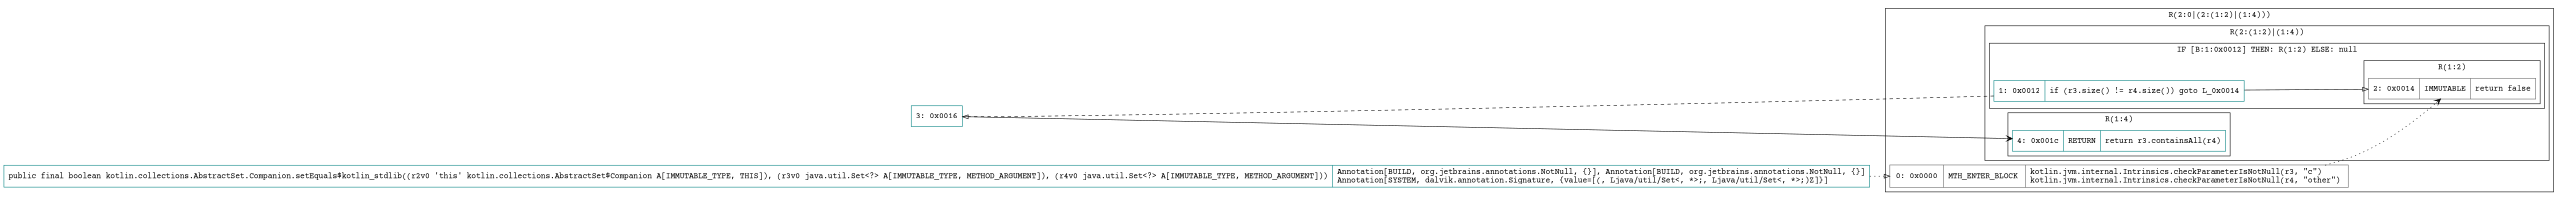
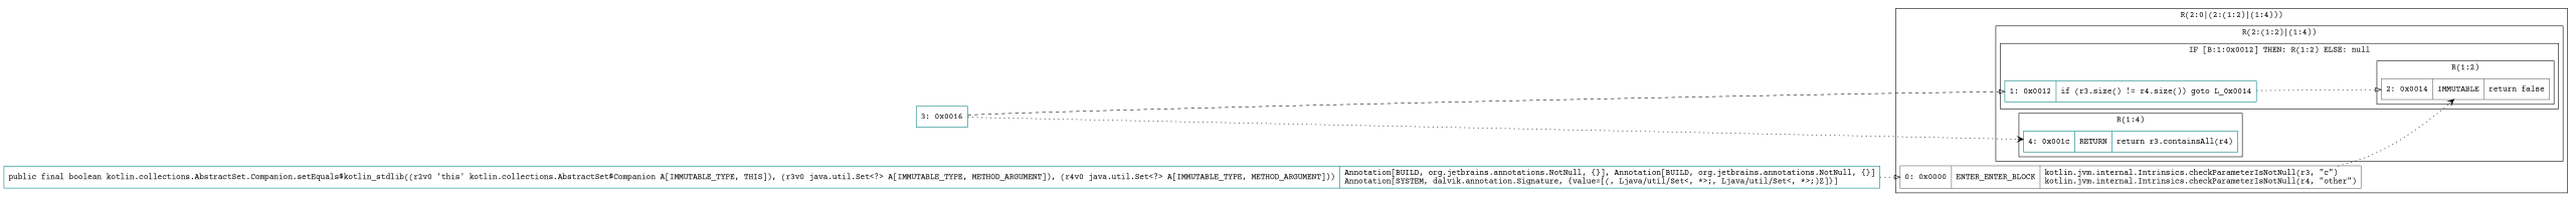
  digraph {
    fontname="Courier Prime"
    rankdir=LR
    node [color=teal fontname="Courier Prime" shape=record]
    edge [arrowhead=onormal fontname="Courier Prime" style=solid]
    n1 [color=gray40 label="{2\:\ 0x0014|IMMUTABLE\l|return false\l}"]
    n2 [label="{1\:\ 0x0012|if (r3.size() != r4.size()) goto L_0x0014\l}"]
    n3 [label="{4\:\ 0x001c|RETURN\l|return r3.containsAll(r4)\l}"]
-   n4 [color=gray40 label="{0\:\ 0x0000|MTH_ENTER_BLOCK\l|kotlin.jvm.internal.Intrinsics.checkParameterIsNotNull(r3, \"c\")\lkotlin.jvm.internal.Intrinsics.checkParameterIsNotNull(r4, \"other\")\l}"]
+   n4 [color=gray40 label="{0\:\ 0x0000|ENTER_ENTER_BLOCK\l|kotlin.jvm.internal.Intrinsics.checkParameterIsNotNull(r3, \"c\")\lkotlin.jvm.internal.Intrinsics.checkParameterIsNotNull(r4, \"other\")\l}"]
    n5 [label="{3\:\ 0x0016}"]
    n6 [label="{public final boolean kotlin.collections.AbstractSet.Companion.setEquals$kotlin_stdlib((r2v0 'this' kotlin.collections.AbstractSet$Companion A[IMMUTABLE_TYPE, THIS]), (r3v0 java.util.Set\<?\> A[IMMUTABLE_TYPE, METHOD_ARGUMENT]), (r4v0 java.util.Set\<?\> A[IMMUTABLE_TYPE, METHOD_ARGUMENT]))  | Annotation[BUILD, org.jetbrains.annotations.NotNull, \{\}], Annotation[BUILD, org.jetbrains.annotations.NotNull, \{\}]\lAnnotation[SYSTEM, dalvik.annotation.Signature, \{value=[(, Ljava\/util\/Set\<, *\>;, Ljava\/util\/Set\<, *\>;)Z]\}]\l}"]
    subgraph cluster_1 {
      label="R(2:0|(2:(1:2)|(1:4)))"
      n4
      subgraph cluster_2 {
        label="R(2:(1:2)|(1:4))"
        subgraph cluster_3 {
          label="IF [B:1:0x0012] THEN: R(1:2) ELSE: null"
          n2
          subgraph cluster_4 {
            label="R(1:2)"
            n1
          }
        }
        subgraph cluster_5 {
          label="R(1:4)"
          n3
        }
      }
    }
-   n2 -> n1
-   n2 -> n5 [style=dashed]
+   n2 -> n1 [style=dotted]
+   n5 -> n2 [style=dashed]
    n4 -> n1 [arrowhead=vee style=dotted]
-   n5 -> n3 [arrowhead=vee]
+   n5 -> n3 [arrowhead=vee style=dotted]
    n6 -> n4 [style=dotted]
  }
